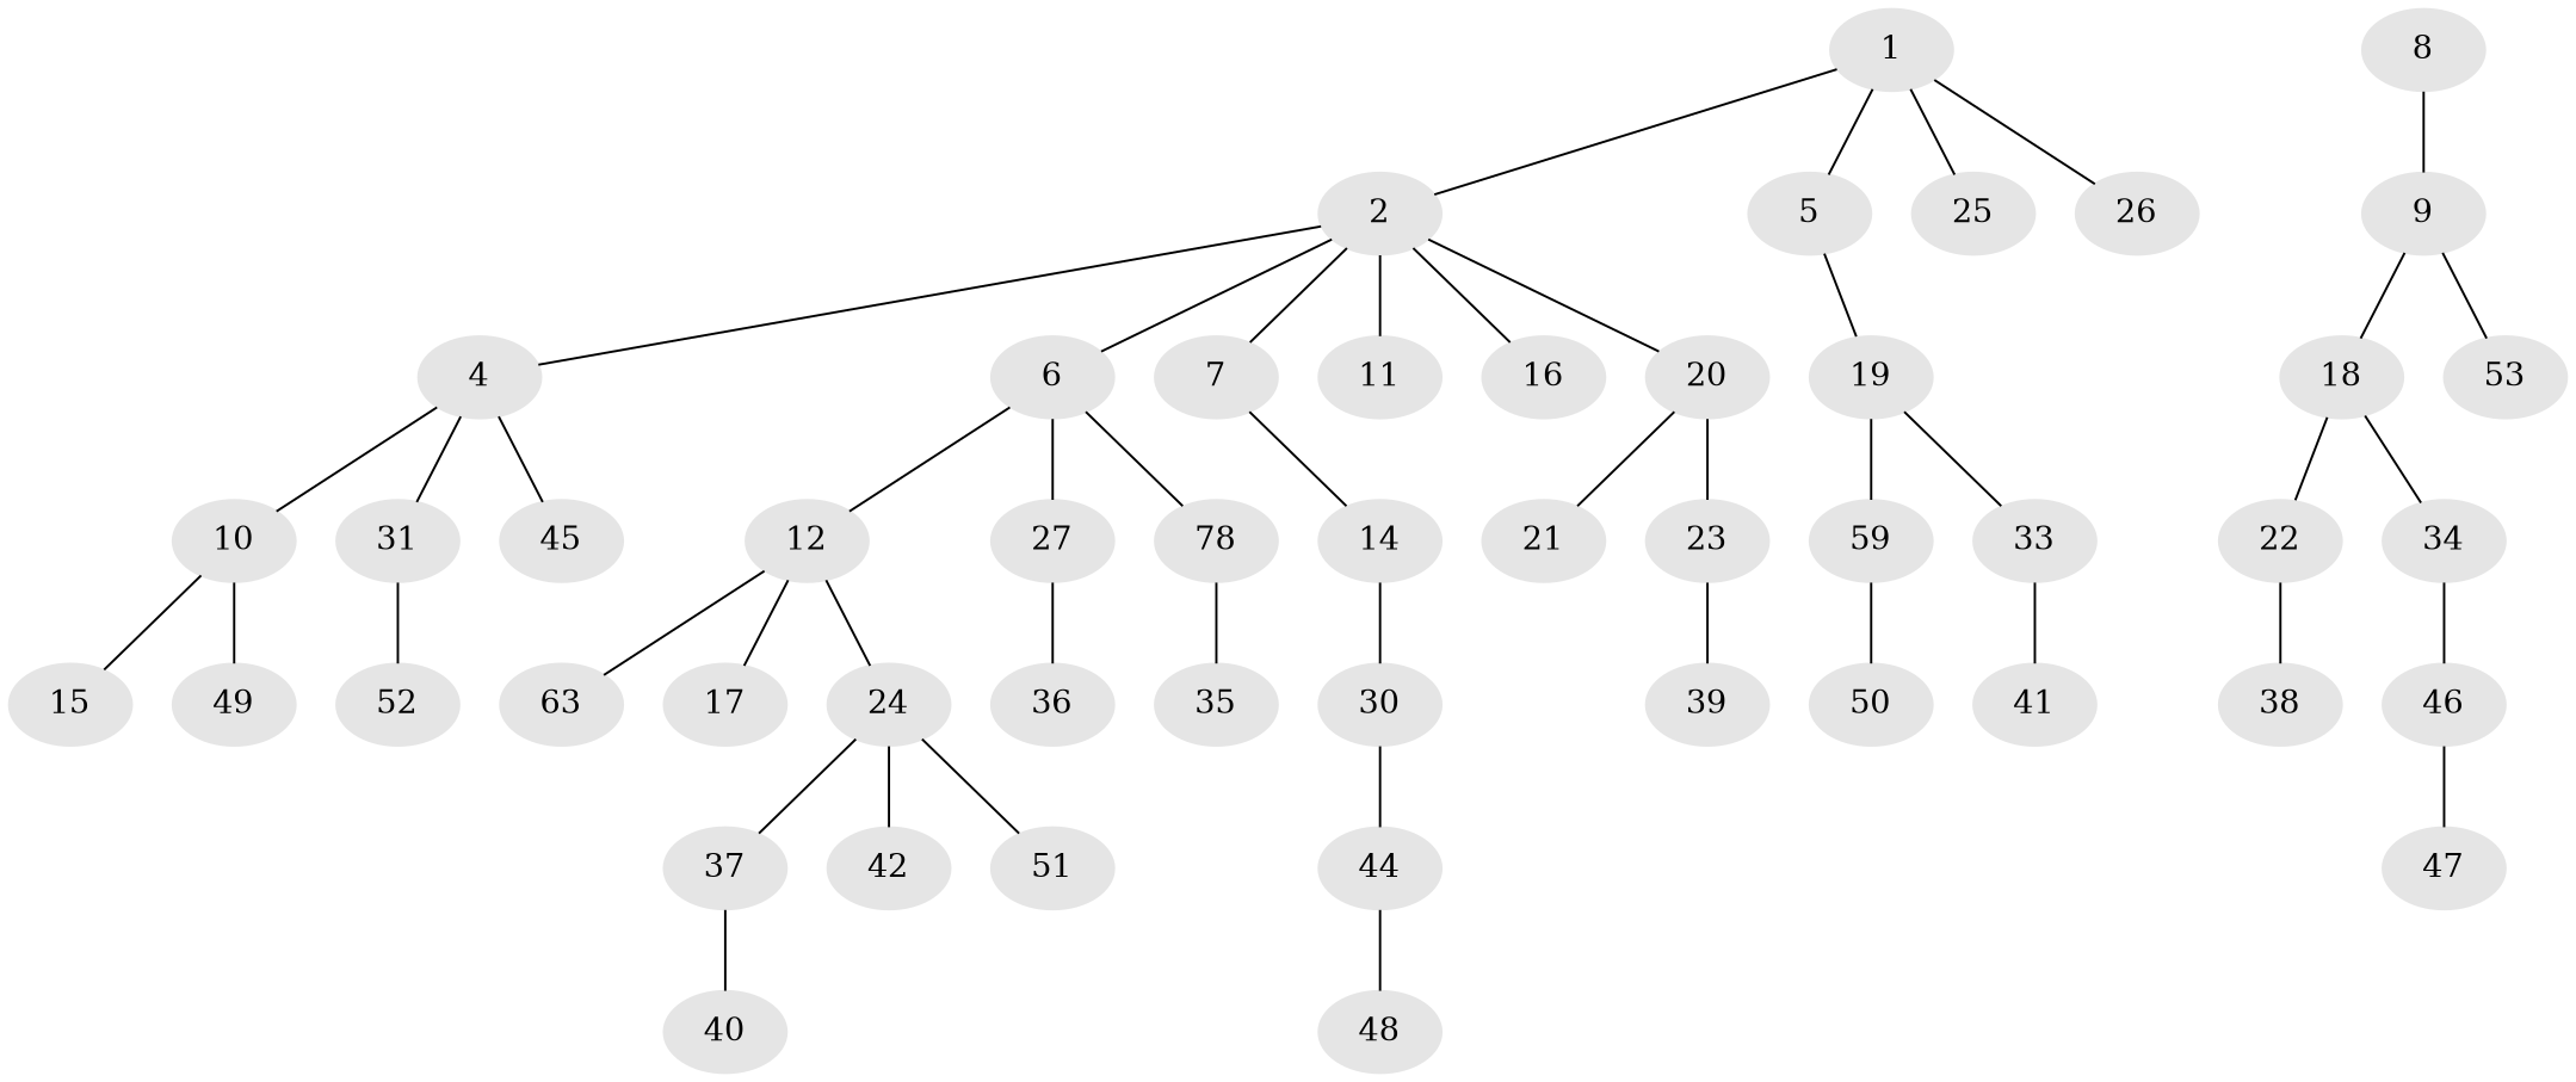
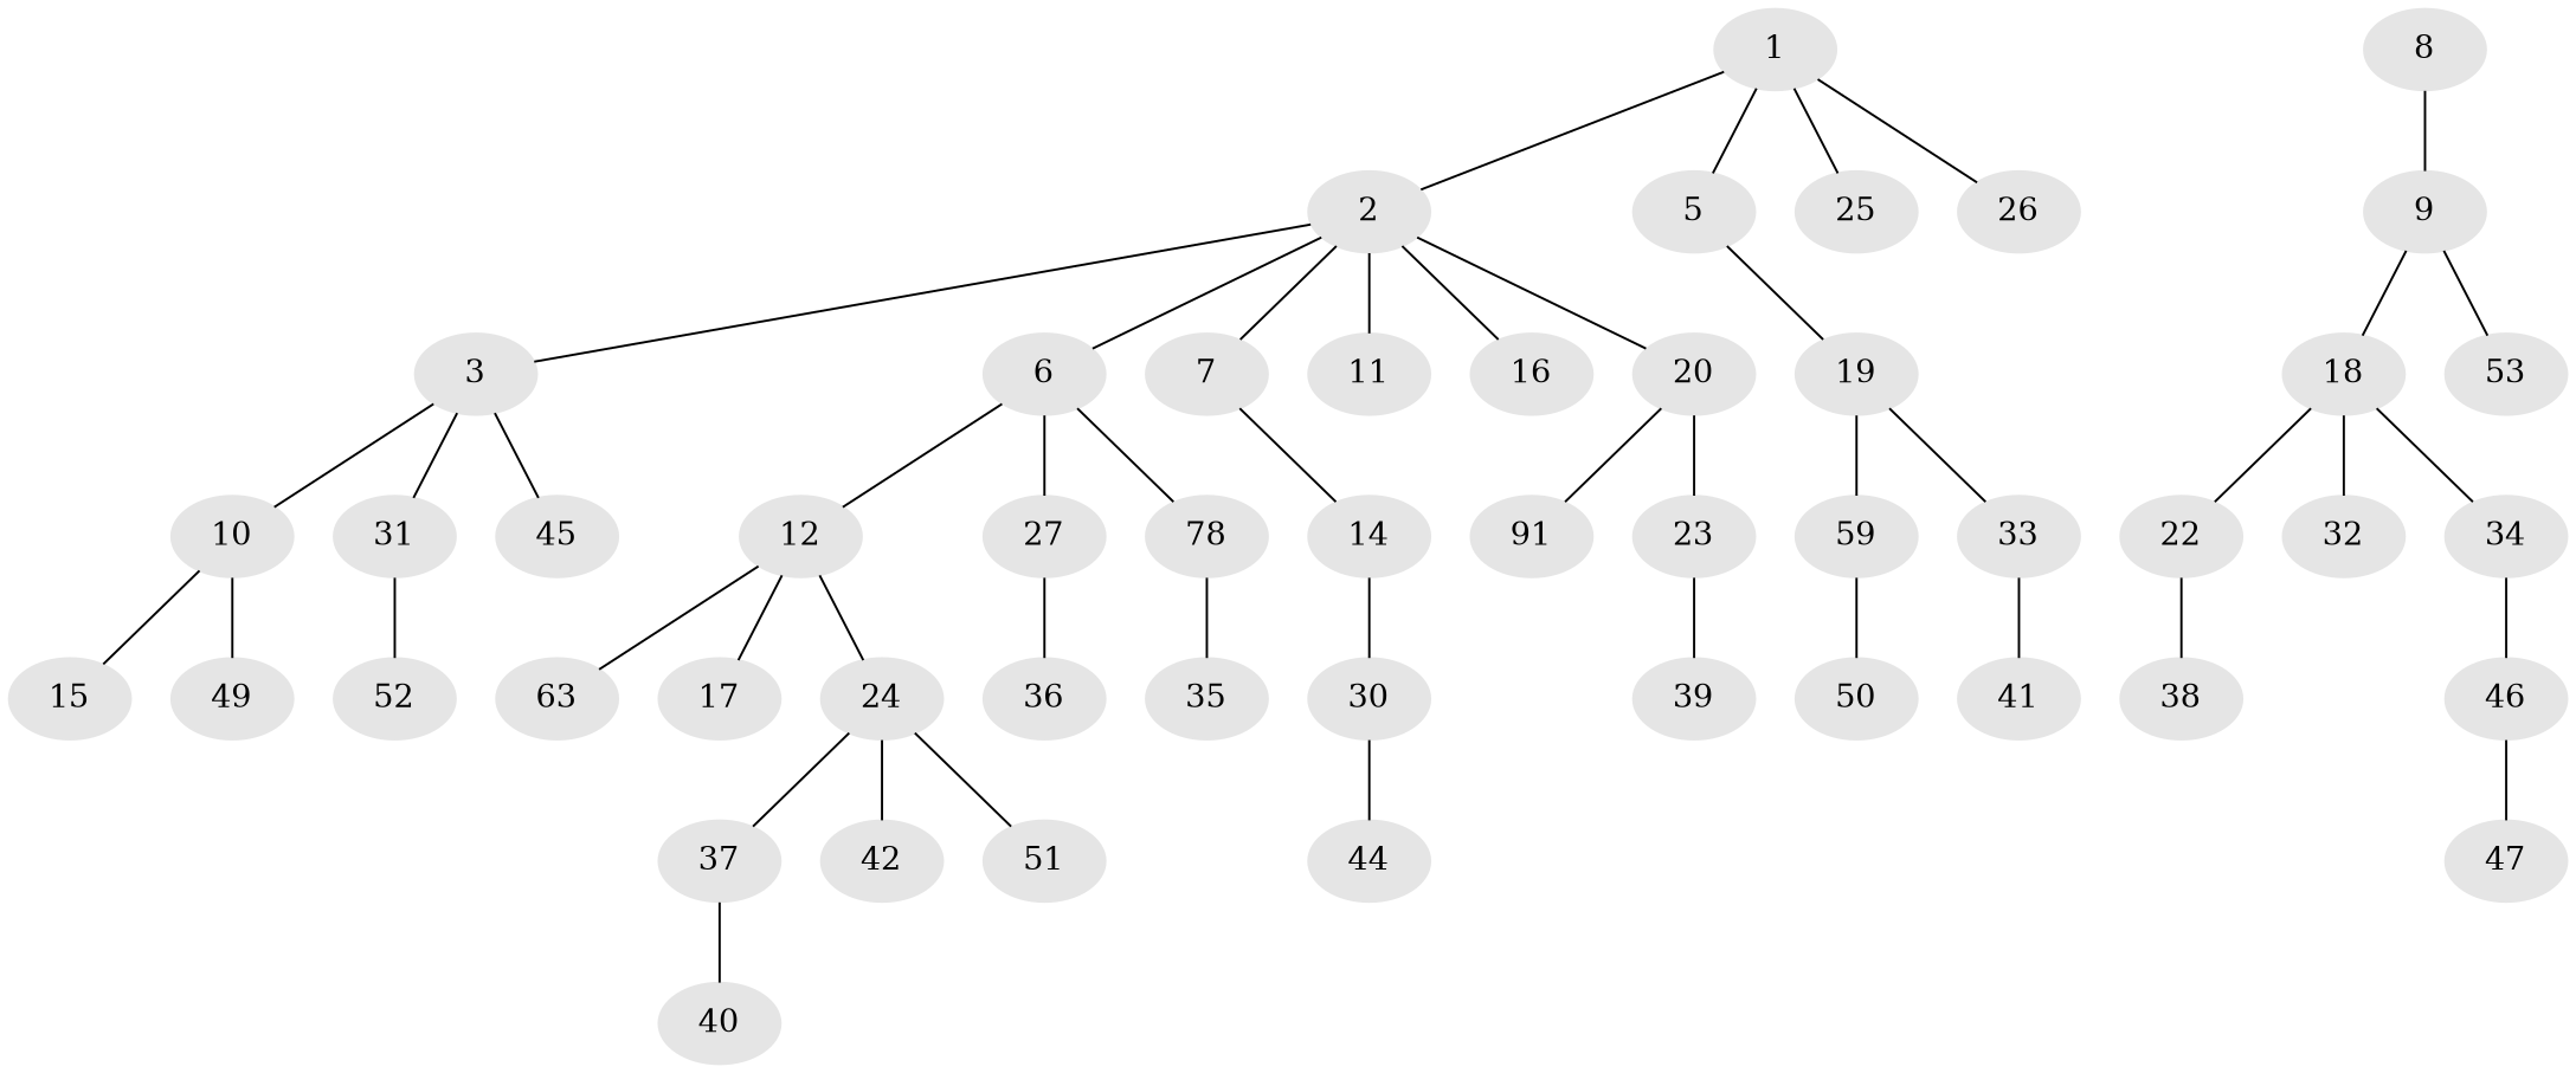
  graph {
    node [color=gray90 style=filled]
    1
    2
    5
    25
    26
-   3 [label=4]
+   3
    6
    7
    11
    16
    20
    19
    10
    31
    45
    12
    27
    n18 [label=78]
    14
-   21
+   21 [label=91]
    23
    15
    49
    52
    n25 [label=59]
    33
    n27 [label=63]
    17
    24
    36
    35
    8
    9
    30
    18
    53
    22
+   32
    34
    37
    42
    51
    44
    38
    46
    50
    41
    39
    40
-   48
    47
    1 -- 2
    1 -- 5
    1 -- 25
    1 -- 26
    2 -- 3
    2 -- 6
    2 -- 7
    2 -- 11
    2 -- 16
    2 -- 20
    5 -- 19
    3 -- 10
    3 -- 31
    3 -- 45
    6 -- 12
    6 -- 27
    6 -- n18
    7 -- 14
    20 -- 21
    20 -- 23
    19 -- n25
    19 -- 33
    10 -- 15
    10 -- 49
    31 -- 52
    12 -- n27
    12 -- 17
    12 -- 24
    27 -- 36
    n18 -- 35
    14 -- 30
    23 -- 39
    n25 -- 50
    33 -- 41
    24 -- 37
    24 -- 42
    24 -- 51
    8 -- 9
    9 -- 18
    9 -- 53
    30 -- 44
    18 -- 22
+   18 -- 32
    18 -- 34
    22 -- 38
    34 -- 46
    37 -- 40
-   44 -- 48
    46 -- 47
  }
